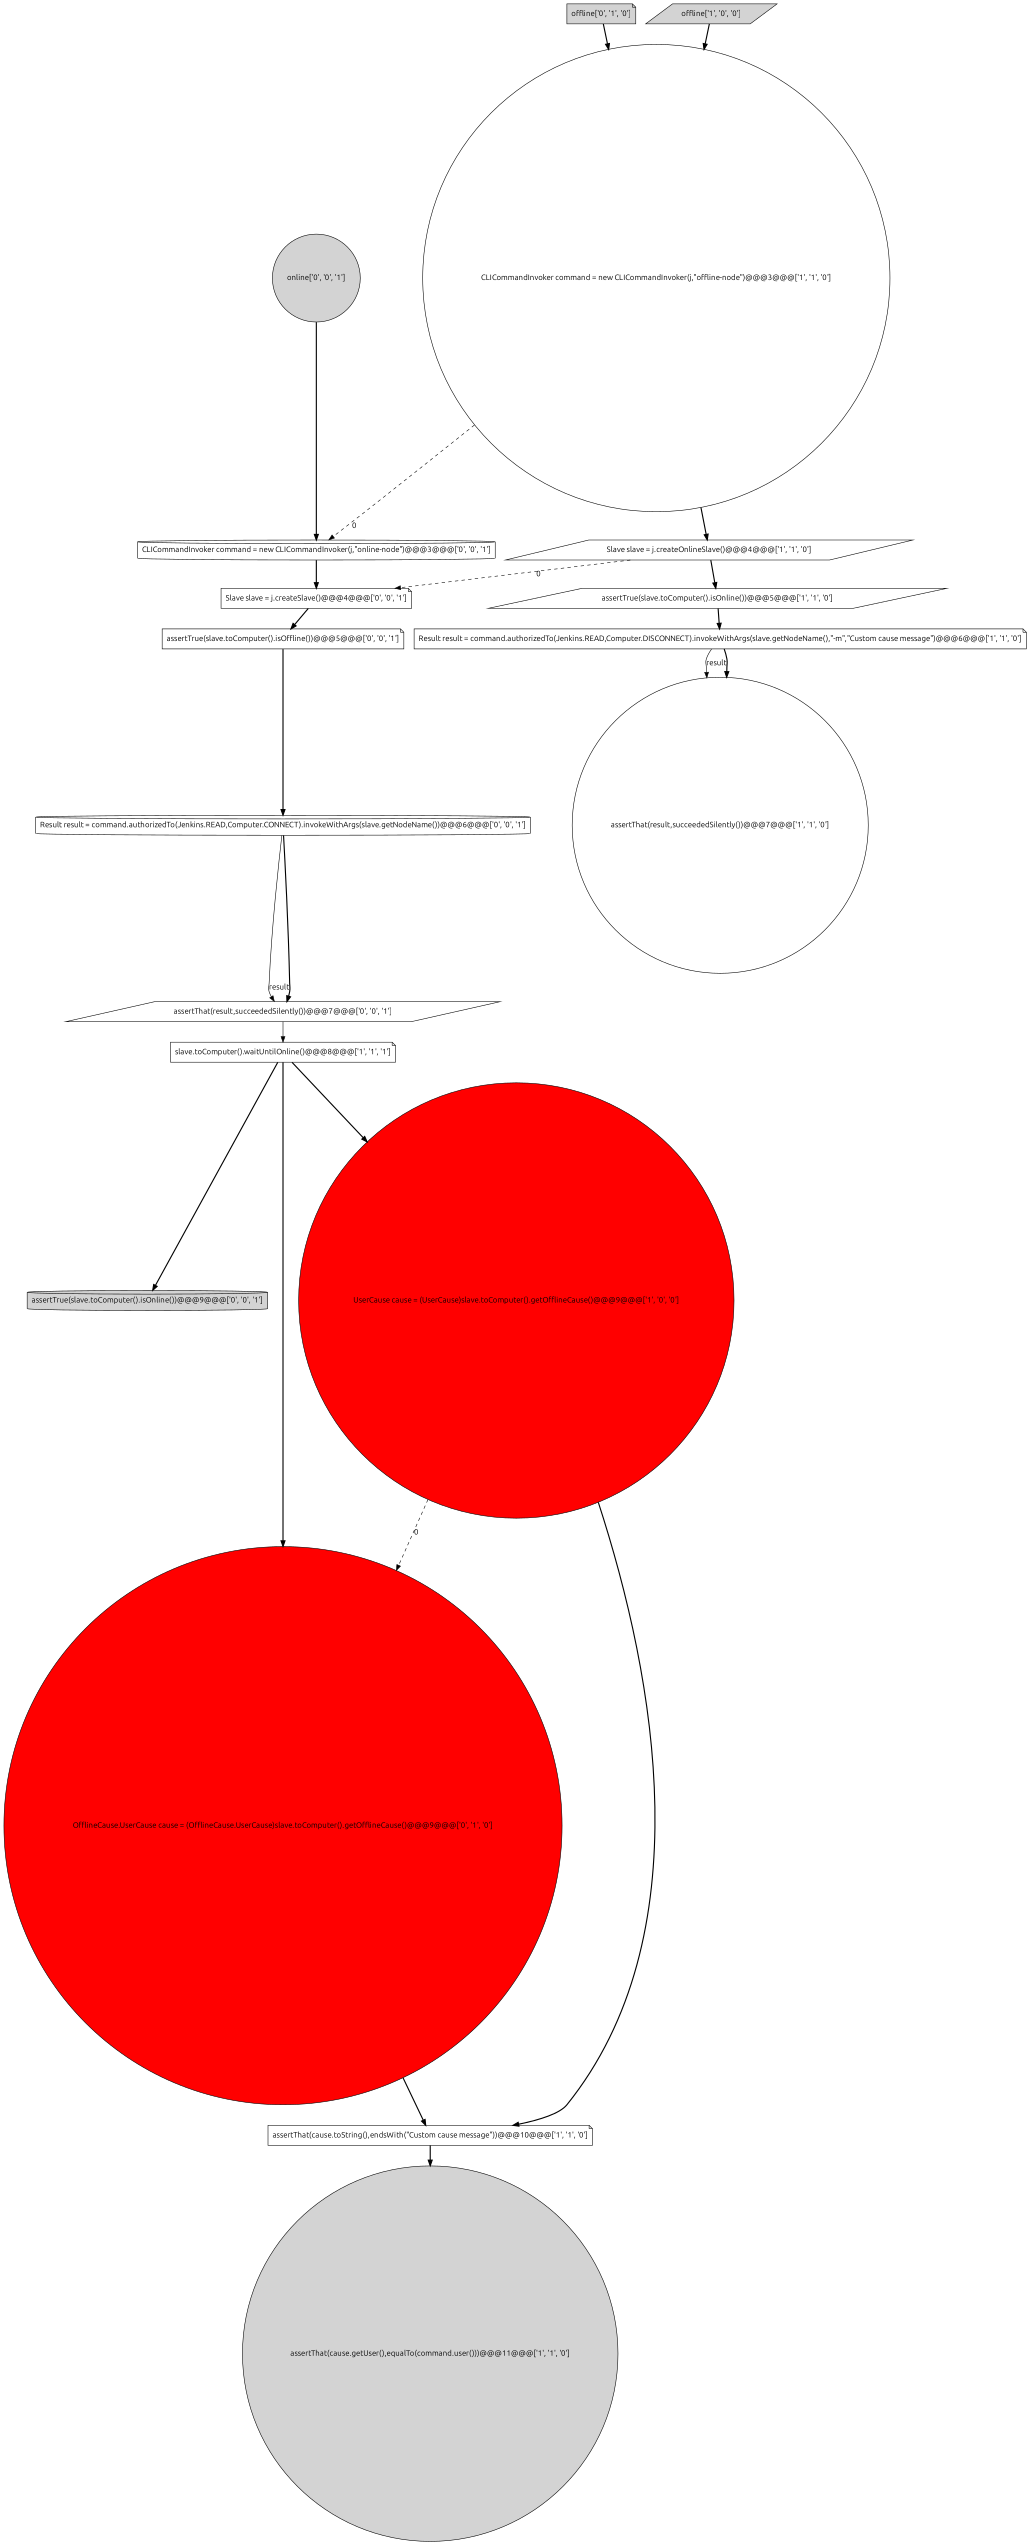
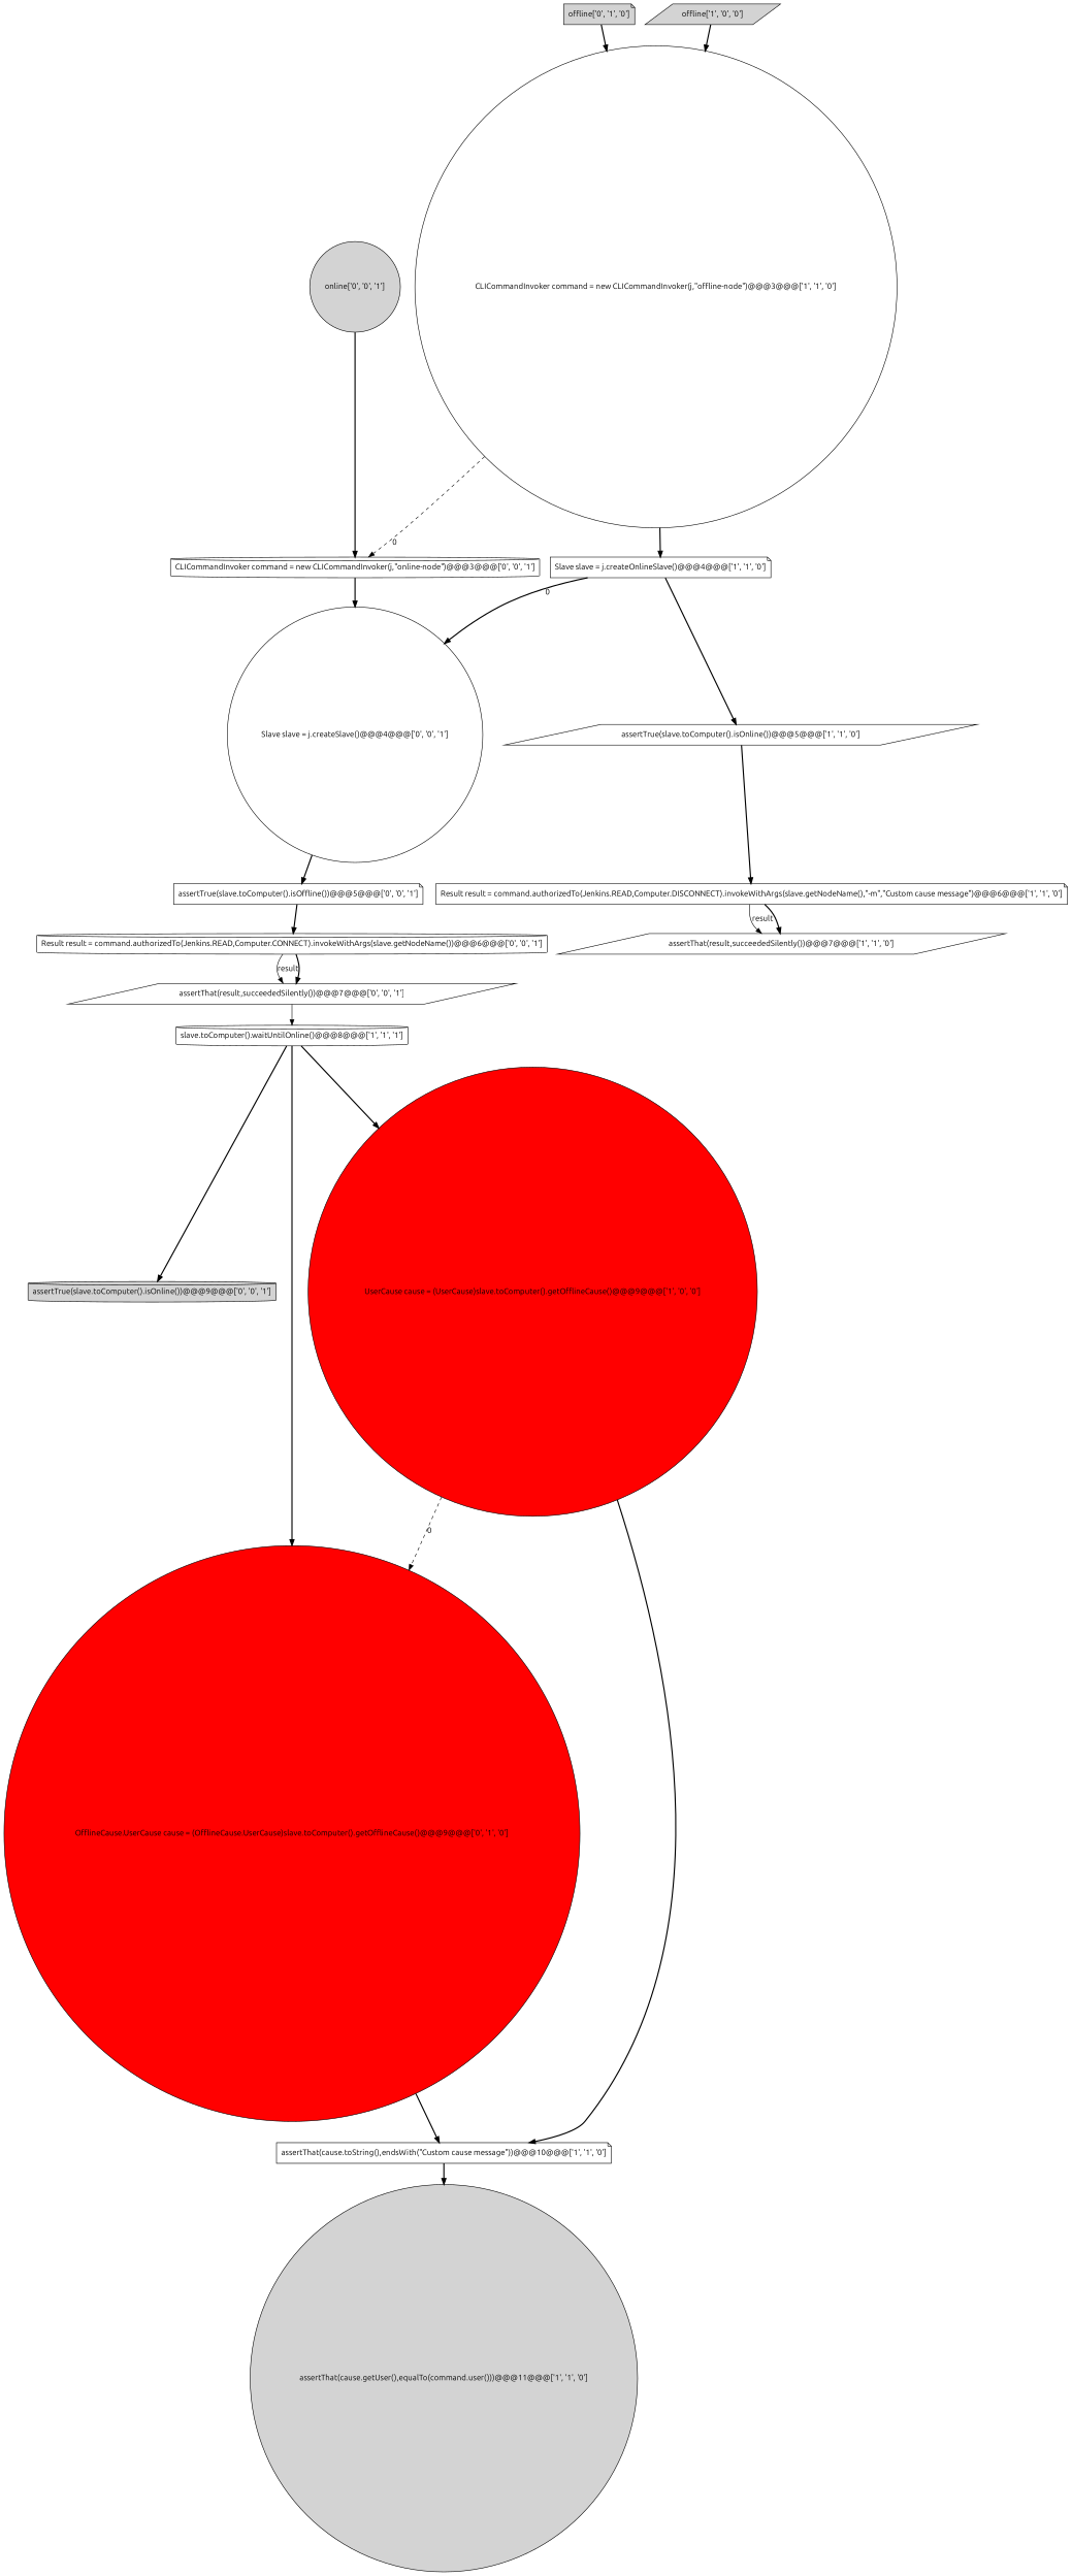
  digraph {
    fontname=Ubuntu
    node [fillcolor=white fontname=Ubuntu shape=circle style=filled]
    edge [fontname=Ubuntu style=bold]
-   n1 [label="slave.toComputer().waitUntilOnline()@@@8@@@['1', '1', '1']" shape=note]
+   n1 [label="slave.toComputer().waitUntilOnline()@@@8@@@['1', '1', '1']" shape=cylinder]
    n2 [fillcolor=lightgray label="assertTrue(slave.toComputer().isOnline())@@@9@@@['0', '0', '1']" shape=cylinder]
    n3 [fillcolor=red label="OfflineCause.UserCause cause = (OfflineCause.UserCause)slave.toComputer().getOfflineCause()@@@9@@@['0', '1', '0']"]
    n4 [fillcolor=red label="UserCause cause = (UserCause)slave.toComputer().getOfflineCause()@@@9@@@['1', '0', '0']"]
    n5 [label="assertThat(cause.toString(),endsWith(\"Custom cause message\"))@@@10@@@['1', '1', '0']" shape=note]
    n6 [label="assertThat(result,succeededSilently())@@@7@@@['0', '0', '1']" shape=parallelogram]
    n7 [label="assertTrue(slave.toComputer().isOffline())@@@5@@@['0', '0', '1']" shape=note]
    n8 [label="Result result = command.authorizedTo(Jenkins.READ,Computer.CONNECT).invokeWithArgs(slave.getNodeName())@@@6@@@['0', '0', '1']" shape=cylinder]
-   n9 [label="assertThat(result,succeededSilently())@@@7@@@['1', '1', '0']"]
-   n10 [label="Slave slave = j.createOnlineSlave()@@@4@@@['1', '1', '0']" shape=parallelogram]
-   n11 [label="Slave slave = j.createSlave()@@@4@@@['0', '0', '1']" shape=note]
+   n9 [label="assertThat(result,succeededSilently())@@@7@@@['1', '1', '0']" shape=parallelogram]
+   n10 [label="Slave slave = j.createOnlineSlave()@@@4@@@['1', '1', '0']" shape=note]
+   n11 [label="Slave slave = j.createSlave()@@@4@@@['0', '0', '1']"]
    n12 [label="assertTrue(slave.toComputer().isOnline())@@@5@@@['1', '1', '0']" shape=parallelogram]
    n13 [label="Result result = command.authorizedTo(Jenkins.READ,Computer.DISCONNECT).invokeWithArgs(slave.getNodeName(),\"-m\",\"Custom cause message\")@@@6@@@['1', '1', '0']" shape=note]
    n14 [label="CLICommandInvoker command = new CLICommandInvoker(j,\"online-node\")@@@3@@@['0', '0', '1']" shape=cylinder]
    n15 [fillcolor=lightgray label="assertThat(cause.getUser(),equalTo(command.user()))@@@11@@@['1', '1', '0']"]
    n16 [label="CLICommandInvoker command = new CLICommandInvoker(j,\"offline-node\")@@@3@@@['1', '1', '0']"]
    n17 [fillcolor=lightgray label="offline['0', '1', '0']" shape=note]
    n18 [fillcolor=lightgray label="online['0', '0', '1']"]
    n19 [fillcolor=lightgray label="offline['1', '0', '0']" shape=parallelogram]
    n1 -> n2
    n1 -> n3
    n1 -> n4
    n3 -> n5
    n4 -> n3 [label=0 style=dashed]
    n4 -> n5
    n5 -> n15
    n6 -> n1 [style=solid]
    n7 -> n8
    n8 -> n6 [label=result style=solid]
    n8 -> n6
-   n10 -> n11 [label=0 style=dashed]
+   n10 -> n11 [label=0]
    n10 -> n12
    n11 -> n7
    n12 -> n13
    n13 -> n9 [label=result style=solid]
    n13 -> n9
    n14 -> n11
    n16 -> n10
    n16 -> n14 [label=0 style=dashed]
    n17 -> n16
    n18 -> n14
    n19 -> n16
  }
